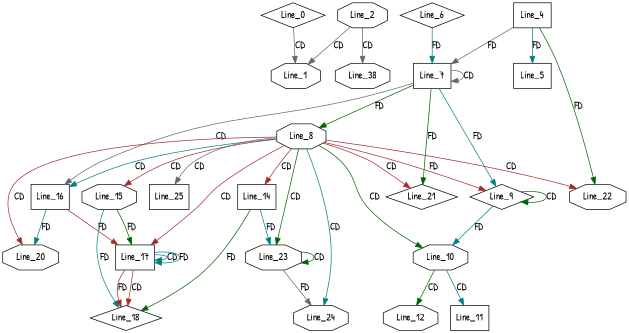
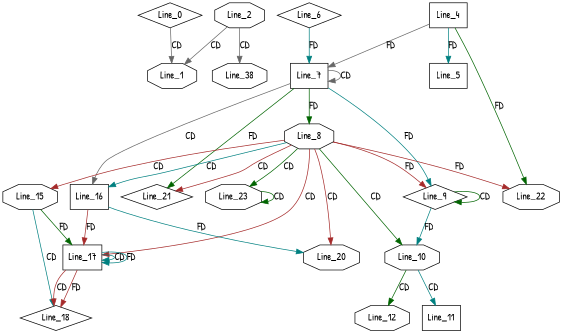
  digraph {
    fontname="Patrick Hand"
    node [fontname="Patrick Hand" shape=octagon]
    edge [color=teal fontname="Patrick Hand"]
    Line_0 [shape=diamond]
    Line_1
    Line_2
    Line_38
    Line_4 [shape=box]
    Line_5 [shape=box]
    Line_7 [shape=box]
    Line_22
    Line_8
    Line_9 [shape=diamond]
    Line_16 [shape=box]
    Line_21 [shape=diamond]
    Line_10
-   Line_14 [shape=box]
    Line_15
    Line_17 [shape=box]
    Line_20
    Line_23
-   Line_24
-   Line_25 [shape=box]
    Line_6 [shape=diamond]
    Line_11 [shape=box]
    Line_12
    Line_18 [shape=diamond]
    Line_0 -> Line_1 [color=gray40 label=CD]
    Line_2 -> Line_1 [color=gray40 label=CD]
    Line_2 -> Line_38 [color=gray40 label=CD]
    Line_4 -> Line_5 [label=FD]
    Line_4 -> Line_7 [color=gray40 label=FD]
    Line_4 -> Line_22 [color=darkgreen label=FD]
    Line_7 -> Line_7 [color=gray40 label=CD]
    Line_7 -> Line_8 [color=darkgreen label=FD]
    Line_7 -> Line_9 [label=FD]
    Line_7 -> Line_16 [color=gray40 label=CD]
    Line_7 -> Line_21 [color=darkgreen label=FD]
-   Line_8 -> Line_22 [color=brown label=CD]
+   Line_8 -> Line_22 [color=brown label=FD]
    Line_8 -> Line_9 [color=brown label=FD]
    Line_8 -> Line_16 [label=CD]
    Line_8 -> Line_21 [color=brown label=CD]
    Line_8 -> Line_10 [color=darkgreen label=CD]
-   Line_8 -> Line_14 [color=brown label=CD]
    Line_8 -> Line_15 [color=brown label=CD]
    Line_8 -> Line_17 [color=brown label=CD]
    Line_8 -> Line_20 [color=brown label=CD]
    Line_8 -> Line_23 [color=darkgreen label=CD]
-   Line_8 -> Line_24 [label=CD]
-   Line_8 -> Line_25 [color=gray40 label=CD]
    Line_9 -> Line_9 [color=darkgreen label=CD]
    Line_9 -> Line_10 [label=FD]
    Line_16 -> Line_17 [color=brown label=FD]
    Line_16 -> Line_20 [label=FD]
    Line_10 -> Line_11 [label=CD]
    Line_10 -> Line_12 [color=darkgreen label=CD]
-   Line_14 -> Line_23 [label=FD]
-   Line_14 -> Line_18 [color=darkgreen label=FD]
    Line_15 -> Line_17 [color=darkgreen label=FD]
-   Line_15 -> Line_18 [label=FD]
+   Line_15 -> Line_18 [label=CD]
    Line_17 -> Line_17 [label=CD]
    Line_17 -> Line_17 [label=FD]
    Line_17 -> Line_18 [color=brown label=CD]
    Line_17 -> Line_18 [color=brown label=FD]
    Line_23 -> Line_23 [color=darkgreen label=CD]
-   Line_23 -> Line_24 [color=gray40 label=FD]
    Line_6 -> Line_7 [label=FD]
  }
